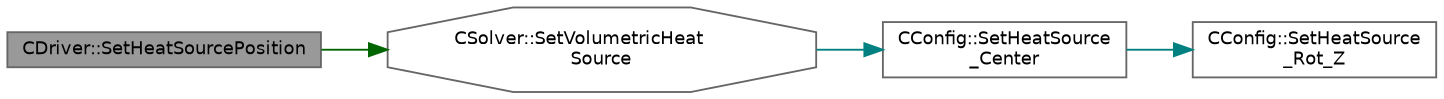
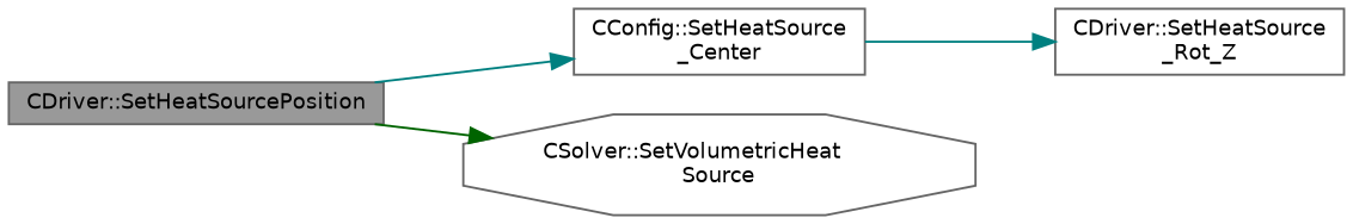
  digraph {
    rankdir=LR
    node [color=grey40 fillcolor=white fontname=Helvetica fontsize=10 shape=box style=filled]
    edge [color=teal fontname=Helvetica fontsize=10 labelfontname=Helvetica labelfontsize=10 style=solid]
    n1 [color=gray40 fillcolor=grey60 fontcolor=black height=0.2 label="CDriver::SetHeatSourcePosition" width=0.4]
    n2 [height=0.2 label="CConfig::SetHeatSource\l_Center" width=0.4]
    n3 [height=0.2 label="CSolver::SetVolumetricHeat\lSource" shape=octagon width=0.4]
-   n4 [height=0.2 label="CConfig::SetHeatSource\l_Rot_Z" width=0.4]
-   n3 -> n2
+   n4 [height=0.2 label="CDriver::SetHeatSource\l_Rot_Z" width=0.4]
+   n1 -> n2
    n1 -> n3 [color=darkgreen]
    n2 -> n4
  }
